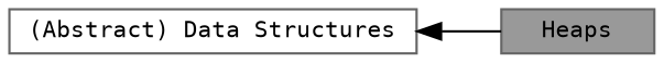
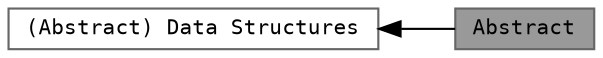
  digraph {
    rankdir=LR
    fontname="DejaVu Sans Mono"
    node [fontname="DejaVu Sans Mono" fontsize=10 shape=box style=filled]
    n1 [color=grey40 fillcolor=white height=0.2 label="(Abstract) Data Structures" width=0.4]
-   n2 [color=gray40 fillcolor=grey60 fontcolor=black height=0.2 label=Heaps width=0.4]
+   n2 [color=gray40 fillcolor=grey60 fontcolor=black height=0.2 label=Abstract width=0.4]
    n1 -> n2 [dir=back fontname="DejaVu Sans Mono" fontsize=10 labelfontname=Helvetica labelfontsize=10 shape=plaintext style=solid]
  }
